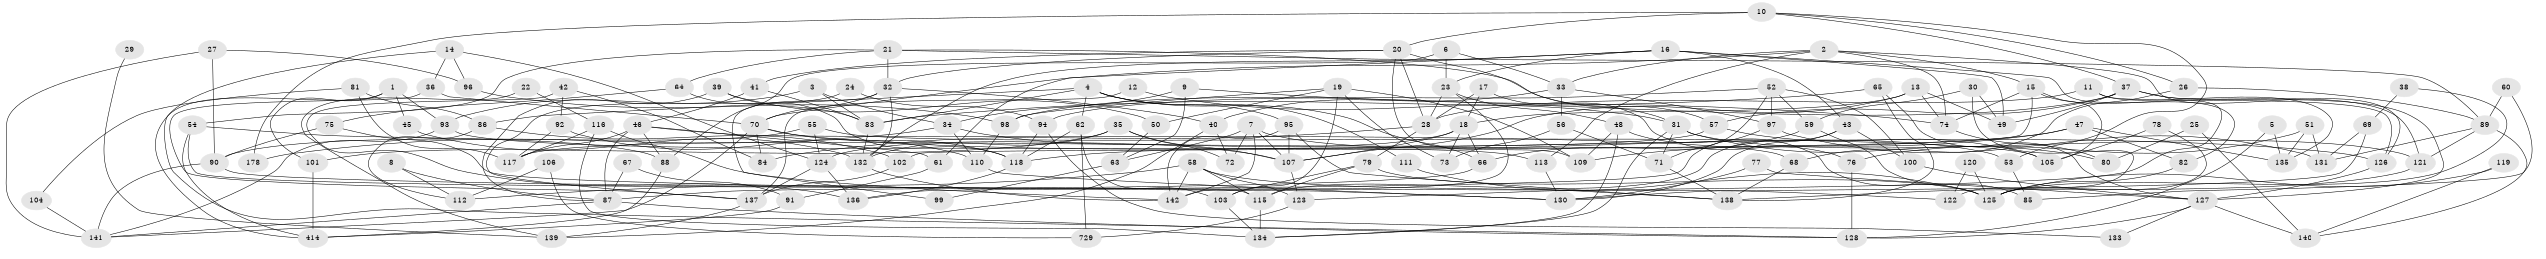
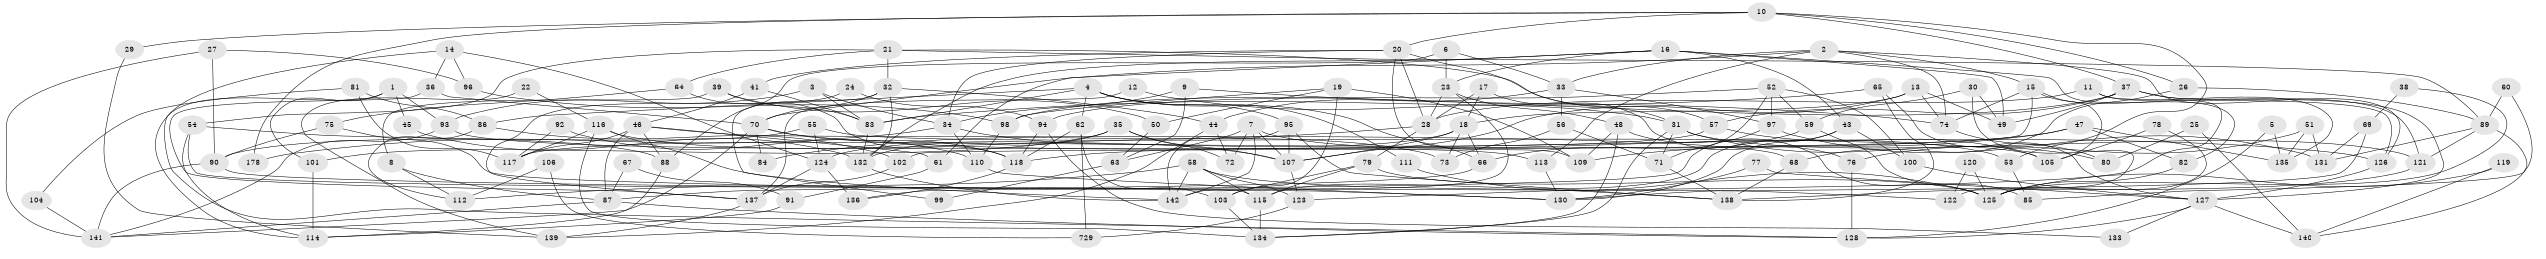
  graph {
    node [color=gray90 style=filled]
    1
    45
    93
    101
-   114 [label=414]
+   114
    132
    113
    141
    2
    15
    33
    70
    74
    126
    102
    105
    123
-   44 [label=40]
+   44
    56
    97
    84
    118
    80
    130
    127
    3
    34
    83
    107
    n30 [label=178]
    110
    4
    62
    66
    86
    95
    111
    103
    n39 [label=729]
    87
    112
    142
    138
    125
    5
    128
    135
    6
    23
    88
    28
    48
    7
    53
    63
    72
    85
    99
    8
    9
    10
    20
    26
    29
    37
    31
    109
    41
    89
    68
    139
    49
    98
    57
    121
    11
    79
    12
    137
    71
    134
    13
    18
    124
    73
    14
    36
    96
    136
    16
    43
    61
    82
    100
    115
    91
    17
    76
    19
    50
    46
    21
    32
    54
    64
    117
    75
    140
    131
    22
    116
    24
    94
    133
    25
    27
    90
    122
    30
    59
    35
    38
    69
    39
-   42
    92
    120
    47
    51
    52
    55
    58
    60
    65
    67
    77
    78
    81
    104
    106
    119
    1 -- 45
    1 -- 93
    1 -- 101
    1 -- 114
    45 -- 132
    93 -- 113
    93 -- 141
    101 -- 114
    132 -- 142
    113 -- 130
    2 -- 113
    2 -- 15
    2 -- 33
    2 -- 70
    2 -- 74
    2 -- 126
    15 -- 74
    15 -- 102
    15 -- 105
    15 -- 123
    33 -- 44
    33 -- 56
    33 -- 97
    70 -- 141
    70 -- 126
    70 -- 84
    70 -- 118
    74 -- 80
    126 -- 127
    102 -- 137
    123 -- n39
    44 -- 72
    44 -- 139
    56 -- 71
    56 -- 73
    97 -- 136
    97 -- 131
    118 -- 136
    127 -- 128
    127 -- 140
    127 -- 133
    3 -- 93
    3 -- 34
    3 -- 83
    34 -- 107
    34 -- n30
    34 -- 110
    83 -- 132
    107 -- 123
    110 -- 130
    4 -- 83
    4 -- 62
    4 -- 66
    4 -- 86
    4 -- 95
    4 -- 111
    62 -- 118
    62 -- 103
    62 -- n39
    66 -- 87
    86 -- 102
    86 -- 112
    95 -- 107
    95 -- 142
    95 -- 138
    111 -- 125
    103 -- 134
    87 -- 141
    87 -- 128
    5 -- 128
    5 -- 135
    6 -- 33
    6 -- 23
    6 -- 88
    23 -- 142
    23 -- 28
    23 -- 48
    88 -- 114
    28 -- 84
    28 -- 79
    48 -- 125
    48 -- 109
    48 -- 134
    7 -- 107
    7 -- 142
    7 -- 53
    7 -- 63
    7 -- 72
    53 -- 85
    63 -- 99
    8 -- 87
    8 -- 112
    9 -- 74
    9 -- 34
    9 -- 63
    10 -- n30
    10 -- 53
    10 -- 20
    10 -- 26
+   10 -- 29
    10 -- 37
-   20 -- 32
+   20 -- 34
    20 -- 28
    20 -- 31
    20 -- 109
    20 -- 41
    26 -- 89
    26 -- 68
    29 -- 139
    37 -- 127
    37 -- 49
    37 -- 98
    37 -- 57
    37 -- 121
    31 -- 80
    31 -- 121
    31 -- 71
    31 -- 134
    41 -- 83
    41 -- 46
    89 -- 121
    89 -- 140
    89 -- 131
    68 -- 138
    98 -- 110
    57 -- 105
    57 -- 117
    121 -- 138
    11 -- 126
    11 -- 135
    11 -- 28
    79 -- 103
    79 -- 125
    79 -- 115
    12 -- 31
    12 -- 137
    137 -- 139
    71 -- 138
    13 -- 74
    13 -- 107
    13 -- 49
    13 -- 18
    18 -- 107
    18 -- 66
    18 -- 124
    18 -- 73
    124 -- 137
    124 -- 136
    14 -- 128
    14 -- 124
    14 -- 36
    14 -- 96
    36 -- 70
    36 -- 137
    96 -- 98
    16 -- 132
    16 -- 23
    16 -- 49
    16 -- 43
    16 -- 61
    16 -- 82
    43 -- 130
    43 -- 100
    43 -- 115
    61 -- 91
    82 -- 125
    100 -- 127
    115 -- 134
    91 -- 114
    17 -- 28
    17 -- 18
    17 -- 76
    76 -- 128
    19 -- 103
    19 -- 109
    19 -- 98
-   19 -- 73
+   116 -- 73
    19 -- 50
    50 -- 63
    46 -- 87
    46 -- 88
    46 -- 68
    46 -- 61
    46 -- 117
    21 -- 89
    21 -- 57
    21 -- 32
    21 -- 54
    21 -- 64
    32 -- 132
    32 -- 70
    32 -- 44
    32 -- 99
    54 -- 114
    54 -- 88
    54 -- 115
    64 -- 118
    64 -- 75
    75 -- 130
    75 -- 90
    22 -- 139
    22 -- 116
    116 -- 142
    116 -- 134
    116 -- 117
    24 -- 137
    24 -- 94
    94 -- 118
    94 -- 133
    25 -- 80
    25 -- 140
    27 -- 141
    27 -- 96
    27 -- 90
    90 -- 141
    90 -- 122
    30 -- 49
    30 -- 122
    30 -- 59
    59 -- 66
    59 -- 85
    35 -- 101
    35 -- 132
    35 -- 107
    35 -- 72
    38 -- 125
    38 -- 69
    69 -- 130
    69 -- 131
    39 -- 83
-   39 -- 87
+   39 -- 8
    39 -- 50
-   42 -- 84
-   42 -- 136
-   42 -- 92
    92 -- 110
    92 -- 117
    120 -- 125
    120 -- 122
    47 -- 118
    47 -- 135
    47 -- 109
    47 -- 82
    51 -- 135
    51 -- 76
    51 -- 131
    52 -- 97
    52 -- 71
    52 -- 100
    52 -- 94
    52 -- 59
    55 -- 105
    55 -- 124
    55 -- 90
    58 -- 123
    58 -- 112
    58 -- 142
    58 -- 138
    58 -- 115
    60 -- 85
    60 -- 89
    65 -- 127
    65 -- 83
    65 -- 138
    67 -- 87
    67 -- 91
    77 -- 130
    77 -- 127
    78 -- 105
    78 -- 125
    81 -- 86
    81 -- 117
    81 -- 104
    104 -- 141
    106 -- n39
    106 -- 112
    119 -- 125
    119 -- 140
  }
